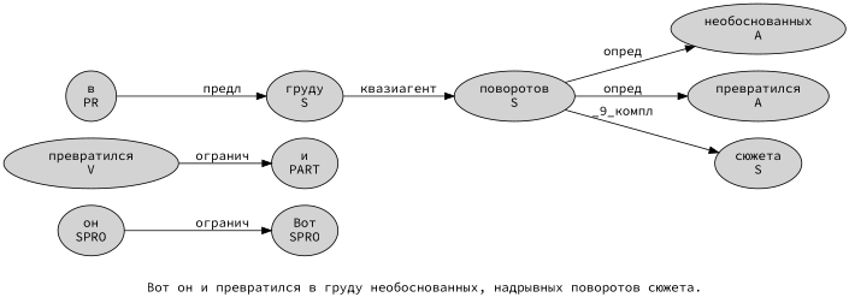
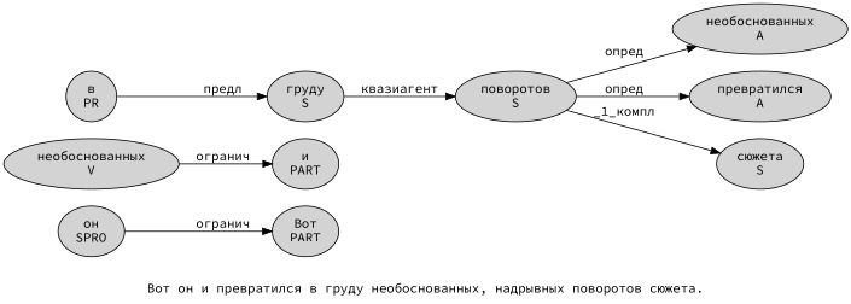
  digraph {
    fontname="Source Code Pro"
    label="Вот он и превратился в груду необоснованных, надрывных поворотов сюжета."
    rankdir=LR
    node [fillcolor=lightgray fontname="Source Code Pro" penwidth=1 shape=ellipse style=filled]
    edge [fontname="Source Code Pro"]
-   n1 [label="Вот\nSPRO"]
+   n1 [label="Вот\nPART"]
    n2 [label="он\nSPRO"]
    n3 [label="и\nPART"]
-   n4 [label="превратился\nV"]
+   n4 [label="необоснованных\nV"]
    n5 [label="в\nPR"]
    n6 [label="груду\nS"]
    n7 [label="поворотов\nS"]
    n8 [label="необоснованных\nA"]
    n9 [label="превратился\nA"]
    n10 [label="сюжета\nS"]
    n2 -> n1 [label="огранич"]
    n4 -> n3 [label="огранич"]
    n5 -> n6 [label="предл"]
    n6 -> n7 [label="квазиагент"]
    n7 -> n8 [label="опред"]
    n7 -> n9 [label="опред"]
-   n7 -> n10 [label="_9_компл"]
+   n7 -> n10 [label="_1_компл"]
  }
